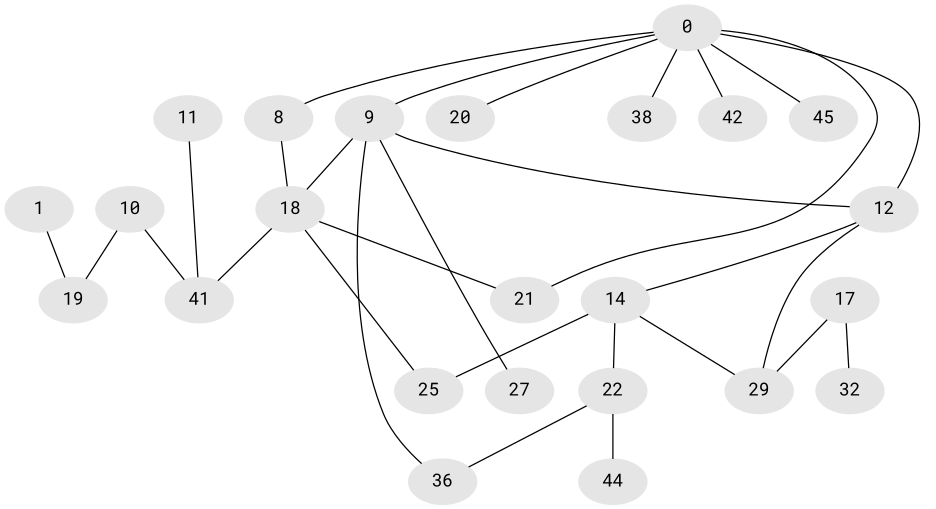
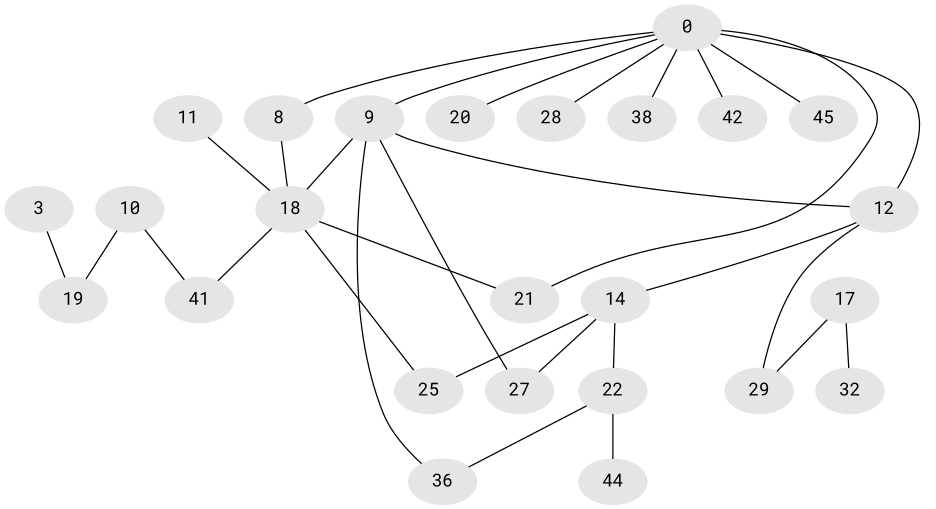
  graph {
    fontname="Roboto Mono"
    node [color=gray90 fontname="Roboto Mono" style=filled]
    edge [fontname="Roboto Mono" weight=1.0]
-   3 [label=1]
+   3
    19
    n3 [label=0]
    8
    9
    12
    20
    21
+   28
    n10 [label=38]
    42
    45
    18
    27
    36
    14
    29
    41
    25
    10
    11
    22
    44
    17
    n25 [label=32]
    3 -- 19
    n3 -- 8
    n3 -- 9
    n3 -- 12
    n3 -- 20
    n3 -- 21
+   n3 -- 28
    n3 -- n10
    n3 -- 42 [weight=2.0]
    n3 -- 45
    8 -- 18
    9 -- 12 [weight=2.0]
    9 -- 18
    9 -- 27 [weight=2.0]
    9 -- 36
    12 -- 14
    12 -- 29
    18 -- 21
    18 -- 41
    18 -- 25 [weight=2.0]
-   14 -- 29
+   14 -- 27
    14 -- 25
    14 -- 22
    10 -- 19
    10 -- 41
-   11 -- 41
+   11 -- 18
    22 -- 36
    22 -- 44
    17 -- 29
    17 -- n25
  }
